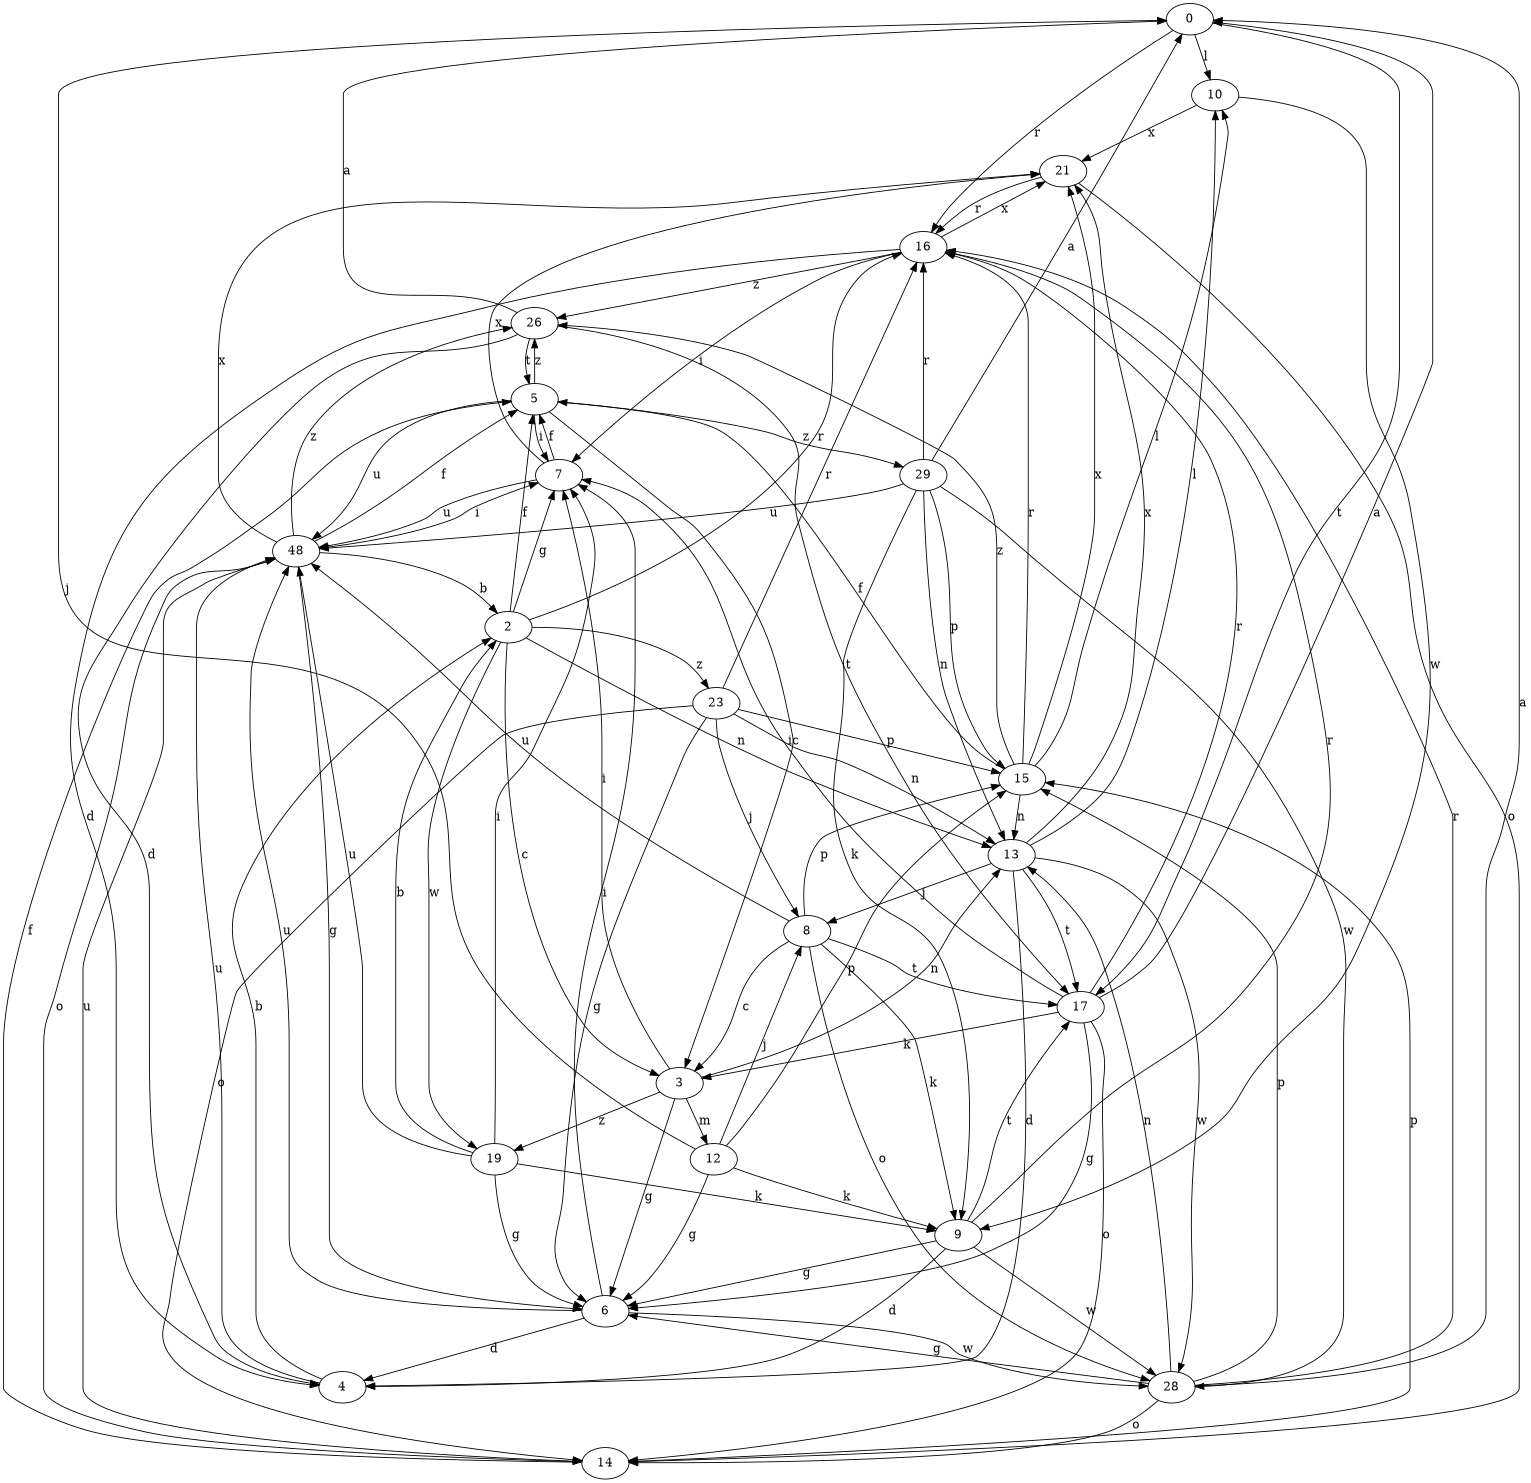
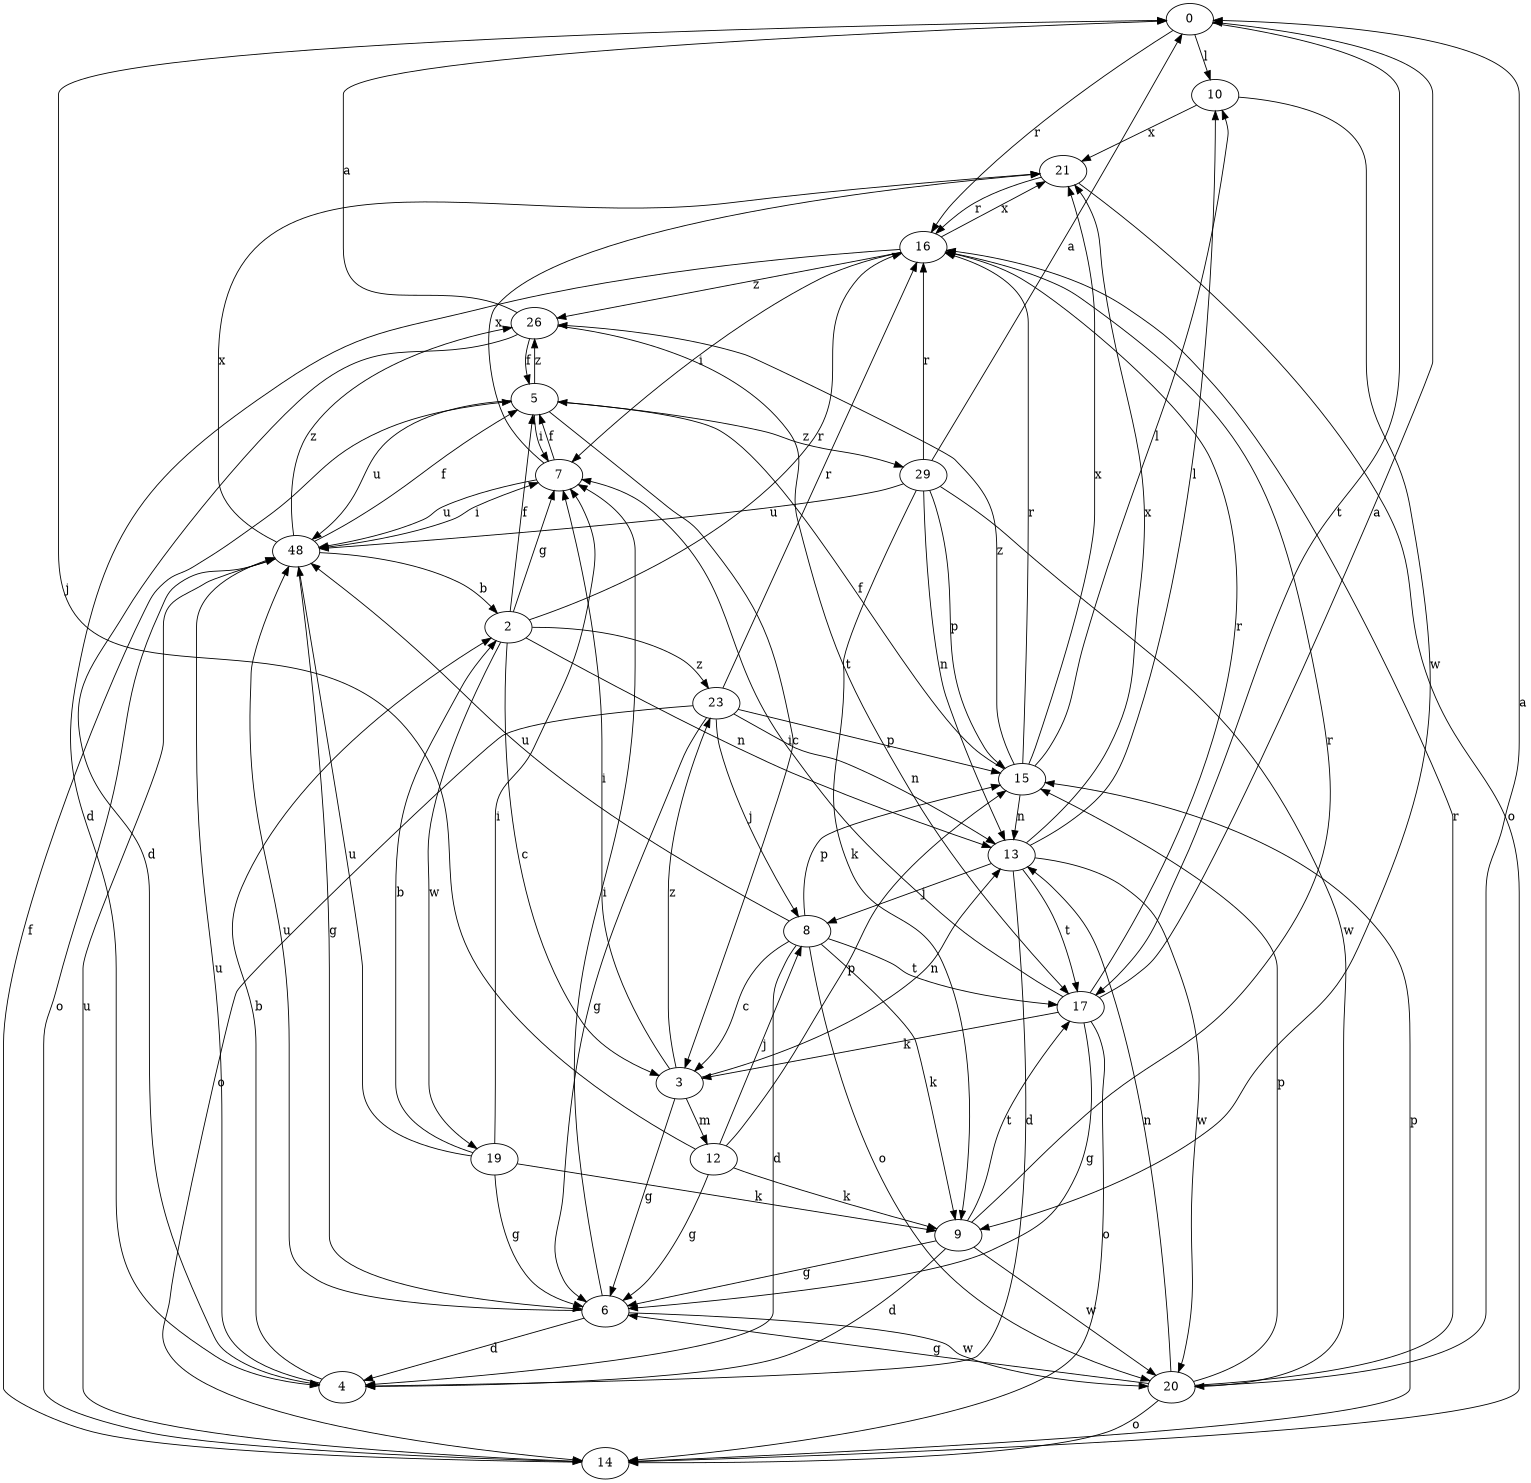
  strict digraph {
    0
    10
    16
    17
    21
    9
    7
    4
    26
    3
    6
    14
    2
    5
    13
    19
    23
    12
    n19 [label=48]
    n20 [label=29]
-   20 [label=28]
+   20
    8
    15
    0 -> 10 [label=l]
    0 -> 16 [label=r]
    0 -> 17 [label=t]
    10 -> 21 [label=x]
    10 -> 9 [label=w]
    16 -> 21 [label=x]
    16 -> 7 [label=i]
    16 -> 4 [label=d]
    16 -> 26 [label=z]
    17 -> 0 [label=a]
    17 -> 16 [label=r]
    17 -> 7 [label=i]
    17 -> 3 [label=k]
    17 -> 6 [label=g]
    17 -> 14 [label=o]
    21 -> 16 [label=r]
    21 -> 14 [label=o]
    9 -> 16 [label=r]
    9 -> 17 [label=t]
    9 -> 4 [label=d]
    9 -> 6 [label=g]
    9 -> 20 [label=w]
    7 -> 21 [label=x]
    7 -> 5 [label=f]
    7 -> n19 [label=u]
    4 -> 2 [label=b]
    4 -> n19 [label=u]
    26 -> 0 [label=a]
    26 -> 17 [label=t]
    26 -> 4 [label=d]
-   26 -> 5 [label=t]
+   26 -> 5 [label=f]
    3 -> 7 [label=i]
    3 -> 6 [label=g]
    3 -> 13 [label=n]
-   3 -> 19 [label=z]
+   3 -> 23 [label=z]
    3 -> 12 [label=m]
    6 -> 7 [label=i]
    6 -> 4 [label=d]
    6 -> n19 [label=u]
    6 -> 20 [label=w]
    14 -> 5 [label=f]
    14 -> n19 [label=u]
    14 -> 15 [label=p]
    2 -> 16 [label=r]
    2 -> 7 [label=g]
    2 -> 3 [label=c]
    2 -> 5 [label=f]
    2 -> 13 [label=n]
    2 -> 19 [label=w]
    2 -> 23 [label=z]
    5 -> 7 [label=i]
    5 -> 26 [label=z]
    5 -> 3 [label=c]
    5 -> n19 [label=u]
    5 -> n20 [label=z]
    13 -> 10 [label=l]
    13 -> 17 [label=t]
    13 -> 21 [label=x]
    13 -> 4 [label=d]
    13 -> 20 [label=w]
    13 -> 8 [label=j]
    19 -> 9 [label=k]
    19 -> 7 [label=i]
    19 -> 6 [label=g]
    19 -> 2 [label=b]
    19 -> n19 [label=u]
    23 -> 16 [label=r]
    23 -> 6 [label=g]
    23 -> 14 [label=o]
    23 -> 13 [label=n]
    23 -> 8 [label=j]
    23 -> 15 [label=p]
    12 -> 0 [label=j]
    12 -> 9 [label=k]
    12 -> 6 [label=g]
    12 -> 8 [label=j]
    12 -> 15 [label=p]
    n19 -> 21 [label=x]
    n19 -> 7 [label=i]
    n19 -> 26 [label=z]
    n19 -> 6 [label=g]
    n19 -> 14 [label=o]
    n19 -> 2 [label=b]
    n19 -> 5 [label=f]
    n20 -> 0 [label=a]
    n20 -> 16 [label=r]
    n20 -> 9 [label=k]
    n20 -> 13 [label=n]
    n20 -> n19 [label=u]
    n20 -> 20 [label=w]
    n20 -> 15 [label=p]
    20 -> 0 [label=a]
    20 -> 16 [label=r]
    20 -> 6 [label=g]
    20 -> 14 [label=o]
    20 -> 13 [label=n]
    20 -> 15 [label=p]
    8 -> 17 [label=t]
    8 -> 9 [label=k]
+   8 -> 4 [label=d]
    8 -> 3 [label=c]
    8 -> n19 [label=u]
    8 -> 20 [label=o]
    8 -> 15 [label=p]
    15 -> 10 [label=l]
    15 -> 16 [label=r]
    15 -> 21 [label=x]
    15 -> 26 [label=z]
    15 -> 5 [label=f]
    15 -> 13 [label=n]
  }
